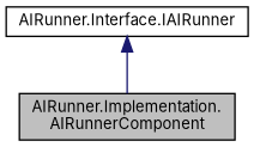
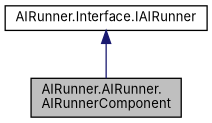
  digraph {
    fontname=Inter
    node [color=black fontname=Inter fontsize=10 shape=record style=filled]
-   n1 [fillcolor=grey75 fontcolor=black height=0.2 label="AIRunner.Implementation.\lAIRunnerComponent" width=0.4]
+   n1 [fillcolor=grey75 fontcolor=black height=0.2 label="AIRunner.AIRunner.\lAIRunnerComponent" width=0.4]
    n2 [fillcolor=white height=0.2 label="AIRunner.Interface.IAIRunner" width=0.4]
    n2 -> n1 [color=midnightblue dir=back fontname=Inter fontsize=10 labelfontname=Helvetica labelfontsize=10 style=solid]
  }
